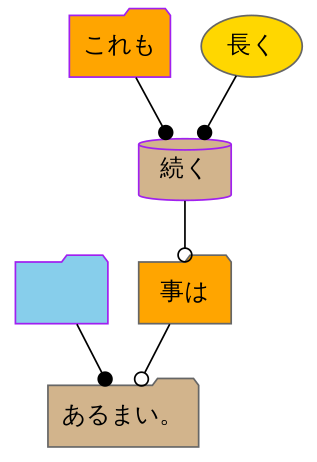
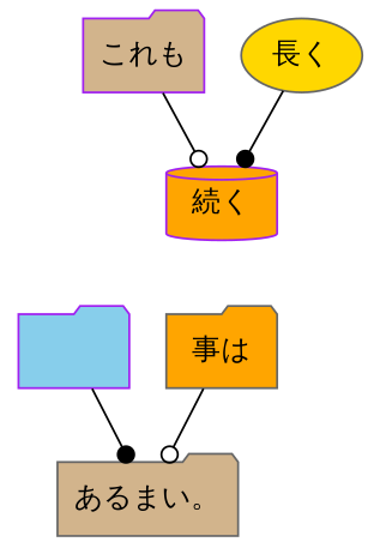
  digraph {
    fontname=Roboto
    node [color=purple fillcolor=tan fontname=Roboto shape=folder style=filled]
    edge [arrowhead=odot fontname=Roboto]
    n1 [fillcolor=skyblue label="　"]
    n2 [color=gray40 label="あるまい。"]
-   n3 [fillcolor=orange label="これも"]
-   n4 [label="続く" shape=cylinder]
+   n3 [label="これも"]
+   n4 [fillcolor=orange label="続く" shape=cylinder]
    n5 [color=gray40 fillcolor=orange label="事は"]
    n6 [color=gray40 fillcolor=gold label="長く" shape=ellipse]
    n1 -> n2 [arrowhead=dot]
-   n3 -> n4 [arrowhead=dot]
-   n4 -> n5
+   n3 -> n4
    n5 -> n2
    n6 -> n4 [arrowhead=dot]
  }
